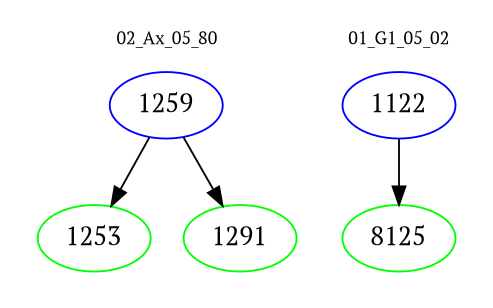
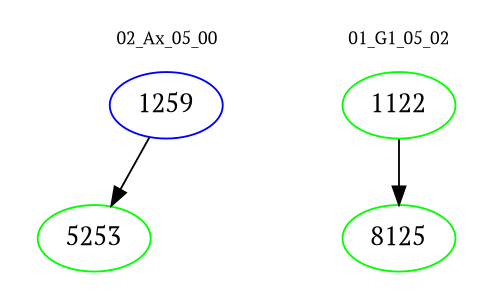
  digraph {
    fontname="PT Serif"
    node [color=green fontname="PT Serif"]
    edge [color=black fontname="PT Serif"]
    n1 [color=blue label=1259]
-   n2 [label=1253]
-   n3 [label=1291]
-   n4 [color=blue label=1122]
+   n2 [label=5253]
+   n4 [label=1122]
    n5 [label=8125]
    subgraph cluster_1 {
      color=white
      fontsize=10
-     label="02_Ax_05_80"
+     label="02_Ax_05_00"
      n1
      n2
-     n3
    }
    subgraph cluster_2 {
      color=white
      fontsize=10
      label="01_G1_05_02"
      n4
      n5
    }
    n1 -> n2
-   n1 -> n3
    n4 -> n5
  }
